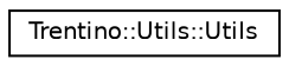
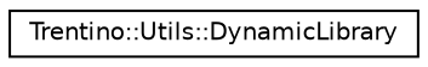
  digraph {
    rankdir=LR
-   n1 [color=black fillcolor=white fontname=Helvetica fontsize=10 height=0.2 label="Trentino::Utils::Utils" shape=record style=filled width=0.4]
+   n1 [color=black fillcolor=white fontname=Helvetica fontsize=10 height=0.2 label="Trentino::Utils::DynamicLibrary" shape=record style=filled width=0.4]
  }
